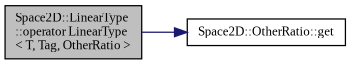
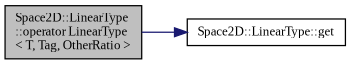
  digraph {
    rankdir=LR
    fontname="Liberation Serif"
    node [color=black fontname="Liberation Serif" fontsize=10 shape=record style=filled]
    n1 [fillcolor=grey75 fontcolor=black height=0.2 label="Space2D::LinearType\l::operator LinearType\l\< T, Tag, OtherRatio \>" width=0.4]
-   n2 [fillcolor=white height=0.2 label="Space2D::OtherRatio::get" width=0.4]
+   n2 [fillcolor=white height=0.2 label="Space2D::LinearType::get" width=0.4]
    n1 -> n2 [color=midnightblue fontname="Liberation Serif" fontsize=10 labelfontname=Helvetica labelfontsize=10 style=solid]
  }
